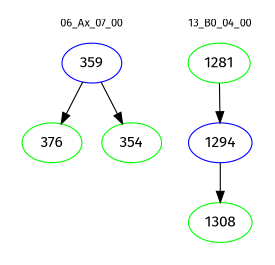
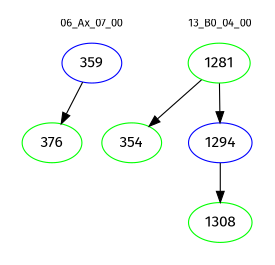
  digraph {
    fontname="Fira Sans"
    node [color=green fontname="Fira Sans"]
    edge [color=black fontname="Fira Sans"]
    n1 [color=blue label=359]
    n2 [label=354]
    n3 [label=376]
    n4 [color=blue label=1294]
    n5 [label=1281]
    n6 [label=1308]
    subgraph cluster_1 {
      color=white
      fontsize=10
      label="06_Ax_07_00"
      n1
      n2
      n3
    }
    subgraph cluster_2 {
      color=white
      fontsize=10
      label="13_B0_04_00"
      n4
      n5
      n6
    }
-   n1 -> n2
+   n5 -> n2
    n1 -> n3
    n4 -> n6
    n5 -> n4
  }
